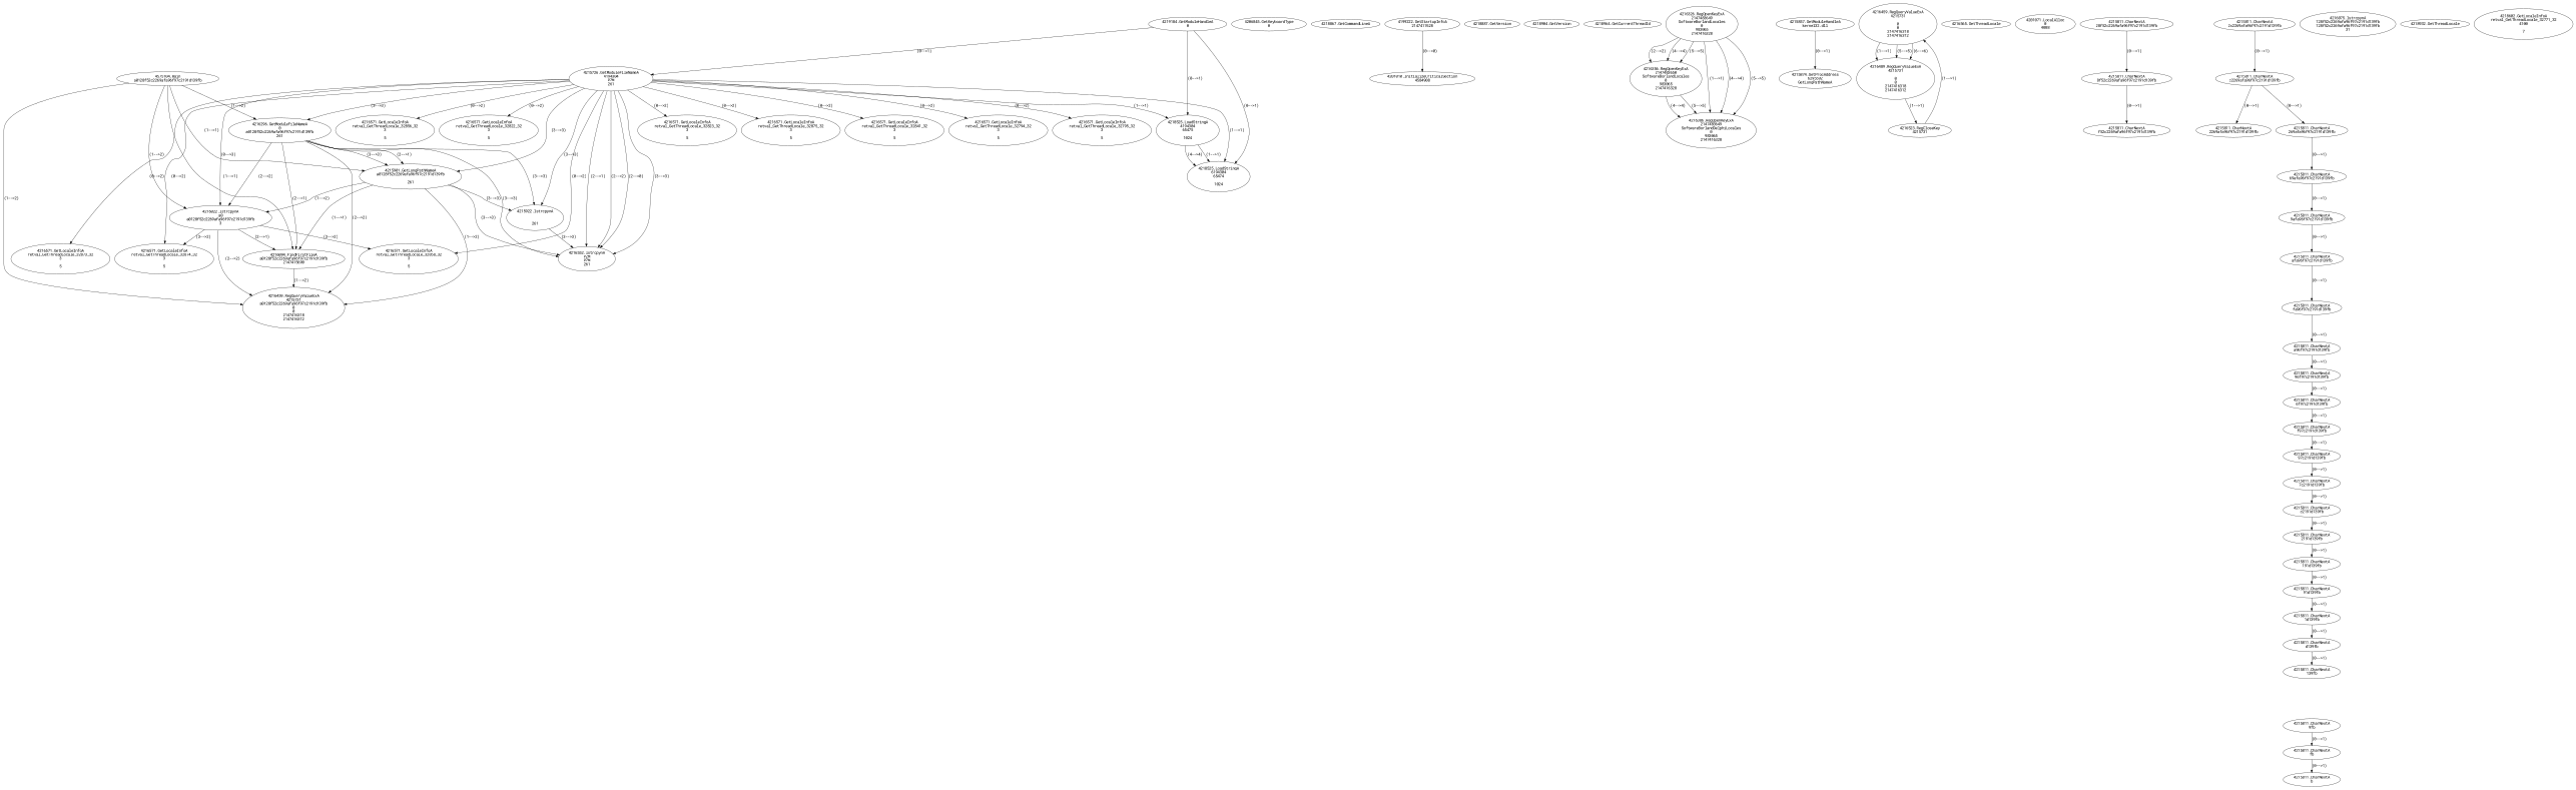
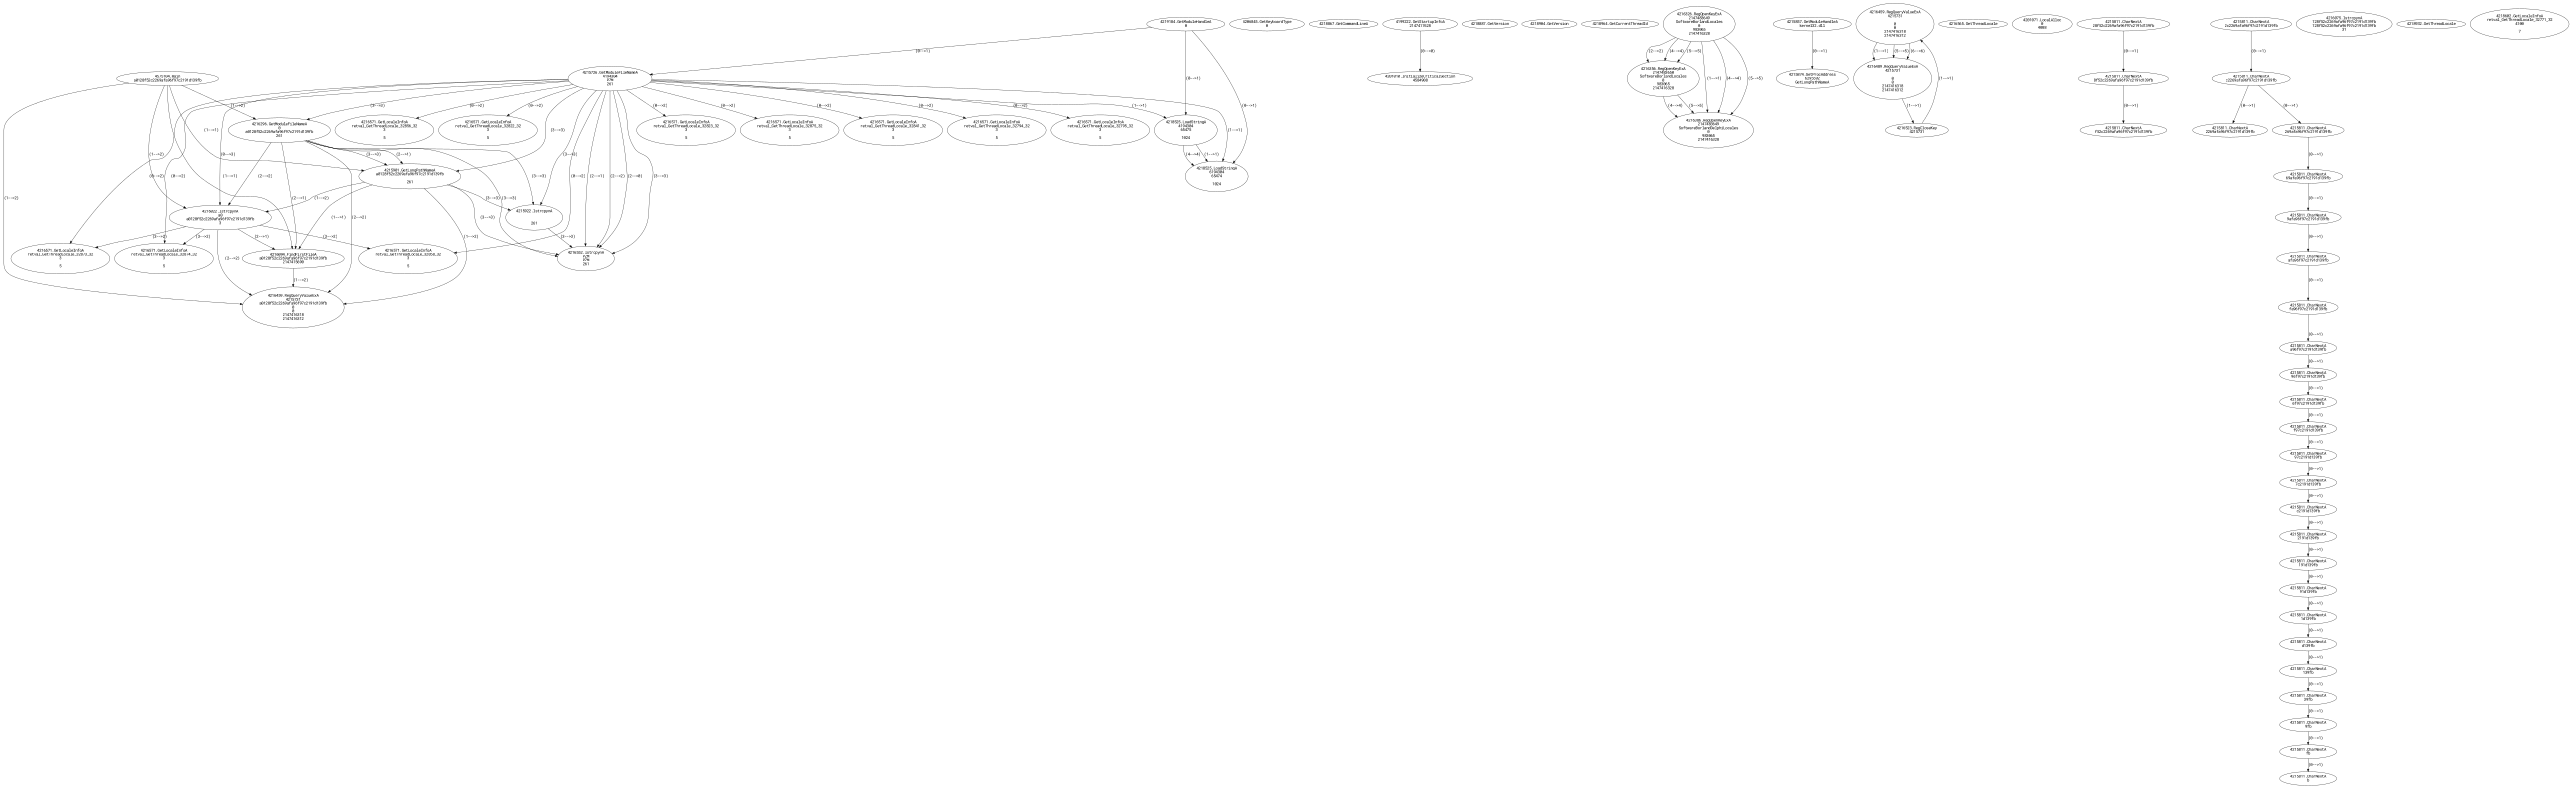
  digraph {
    fontname="Roboto Mono"
    node [fontname="Roboto Mono"]
    edge [fontname="Roboto Mono"]
    n1 [label="4575104.main\na0128f52c2269afa96f97c2191d139fb"]
    n2 [label="4216296.GetModuleFileNameA\n0\na0128f52c2269afa96f97c2191d139fb\n261"]
    n3 [label="4215901.GetLongPathNameA\na0128f52c2269afa96f97c2191d139fb\n\n261"]
    n4 [label="4216022.lstrcpynA\na0\na0128f52c2269afa96f97c2191d139fb\n3"]
    n5 [label="4216094.FindFirstFileA\na0128f52c2269afa96f97c2191d139fb\n2147415690"]
    n6 [label="4216459.RegQueryValueExA\n4215731\na0128f52c2269afa96f97c2191d139fb\n0\n0\n2147416318\n2147416312"]
    n7 [label="4215922.lstrcpynA\n\n\n261"]
    n8 [label="4216552.lstrcpynA\nPZM\nPZM\n261"]
    n9 [label="4216571.GetLocaleInfoA\nretval_GetThreadLocale_32873_32\n3\n\n5"]
    n10 [label="4216571.GetLocaleInfoA\nretval_GetThreadLocale_32874_32\n3\n\n5"]
    n11 [label="4216571.GetLocaleInfoA\nretval_GetThreadLocale_32858_32\n3\n\n5"]
    n12 [label="4219184.GetModuleHandleA\n0"]
    n13 [label="4215726.GetModuleFileNameA\n4194304\nPZM\n261"]
    n14 [label="4218525.LoadStringA\n4194304\n65475\n\n1024"]
    n15 [label="4218525.LoadStringA\n6194304\n65474\n\n1024"]
    n16 [label="4216571.GetLocaleInfoA\nretval_GetThreadLocale_32823_32\n3\n\n5"]
    n17 [label="4216571.GetLocaleInfoA\nretval_GetThreadLocale_32875_32\n3\n\n5"]
    n18 [label="4216571.GetLocaleInfoA\nretval_GetThreadLocale_32841_32\n3\n\n5"]
    n19 [label="4216571.GetLocaleInfoA\nretval_GetThreadLocale_32794_32\n3\n\n5"]
    n20 [label="4216571.GetLocaleInfoA\nretval_GetThreadLocale_32795_32\n3\n\n5"]
    n21 [label="4216571.GetLocaleInfoA\nretval_GetThreadLocale_32856_32\n3\n\n5"]
    n22 [label="4216571.GetLocaleInfoA\nretval_GetThreadLocale_32822_32\n3\n\n5"]
    n23 [label="4206845.GetKeyboardType\n0"]
    n24 [label="4218867.GetCommandLineA\n"]
    n25 [label="4199222.GetStartupInfoA\n2147417628"]
    n26 [label="4201010.InitializeCriticalSection\n4584908"]
    n27 [label="4218887.GetVersion\n"]
    n28 [label="4218904.GetVersion\n"]
    n29 [label="4218964.GetCurrentThreadId\n"]
    n30 [label="4216326.RegOpenKeyExA\n2147483649\nSoftware\Borland\Locales\n0\n983065\n2147416328"]
    n31 [label="4216356.RegOpenKeyExA\n2147483650\nSoftware\Borland\Locales\n0\n983065\n2147416328"]
    n32 [label="4216386.RegOpenKeyExA\n2147483649\nSoftware\Borland\Delphi\Locales\n0\n983065\n2147416328"]
    n33 [label="4215857.GetModuleHandleA\nkernel32.dll"]
    n34 [label="4215874.GetProcAddress\n6295592\nGetLongPathNameA"]
    n35 [label="4216459.RegQueryValueExA\n4215731\n\n0\n0\n2147416318\n2147416312"]
    n36 [label="4216489.RegQueryValueExA\n4215731\n\n0\n0\n2147416318\n2147416312"]
    n37 [label="4216523.RegCloseKey\n4215731"]
    n38 [label="4216565.GetThreadLocale\n"]
    n39 [label="4201071.LocalAlloc\n0\n4088"]
    n40 [label="4215811.CharNextA\n28f52c2269afa96f97c2191d139fb"]
    n41 [label="4215811.CharNextA\n8f52c2269afa96f97c2191d139fb"]
    n42 [label="4215811.CharNextA\nf52c2269afa96f97c2191d139fb"]
    n43 [label="4215811.CharNextA\n2c2269afa96f97c2191d139fb"]
    n44 [label="4215811.CharNextA\nc2269afa96f97c2191d139fb"]
    n45 [label="4215811.CharNextA\n2269afa96f97c2191d139fb"]
    n46 [label="4215811.CharNextA\n269afa96f97c2191d139fb"]
    n47 [label="4215811.CharNextA\n69afa96f97c2191d139fb"]
    n48 [label="4215811.CharNextA\n9afa96f97c2191d139fb"]
    n49 [label="4215811.CharNextA\nafa96f97c2191d139fb"]
    n50 [label="4215811.CharNextA\nfa96f97c2191d139fb"]
    n51 [label="4215811.CharNextA\na96f97c2191d139fb"]
    n52 [label="4215811.CharNextA\n96f97c2191d139fb"]
    n53 [label="4215811.CharNextA\n6f97c2191d139fb"]
    n54 [label="4215811.CharNextA\nf97c2191d139fb"]
    n55 [label="4215811.CharNextA\n97c2191d139fb"]
    n56 [label="4215811.CharNextA\n7c2191d139fb"]
    n57 [label="4215811.CharNextA\nc2191d139fb"]
    n58 [label="4215811.CharNextA\n2191d139fb"]
    n59 [label="4215811.CharNextA\n191d139fb"]
    n60 [label="4215811.CharNextA\n91d139fb"]
    n61 [label="4215811.CharNextA\n1d139fb"]
    n62 [label="4215811.CharNextA\nd139fb"]
    n63 [label="4215811.CharNextA\n139fb"]
+   n64 [label="4215811.CharNextA\n39fb"]
    n65 [label="4215811.CharNextA\n9fb"]
    n66 [label="4215811.CharNextA\nfb"]
    n67 [label="4215811.CharNextA\nb"]
    n68 [label="4216075.lstrcpynA\n128f52c2269afa96f97c2191d139fb\n128f52c2269afa96f97c2191d139fb\n31"]
    n69 [label="4218932.GetThreadLocale\n"]
    n70 [label="4218602.GetLocaleInfoA\nretval_GetThreadLocale_32771_32\n4100\n\n7"]
    n1 -> n2 [label="(1-->2)"]
    n1 -> n3 [label="(1-->1)"]
    n1 -> n4 [label="(1-->2)"]
    n1 -> n5 [label="(1-->1)"]
    n1 -> n6 [label="(1-->2)"]
    n2 -> n3 [label="(2-->1)"]
    n2 -> n3 [label="(3-->3)"]
    n2 -> n4 [label="(2-->2)"]
    n2 -> n5 [label="(2-->1)"]
    n2 -> n6 [label="(2-->2)"]
    n2 -> n7 [label="(3-->3)"]
    n2 -> n8 [label="(3-->3)"]
    n3 -> n4 [label="(1-->2)"]
    n3 -> n5 [label="(1-->1)"]
    n3 -> n6 [label="(1-->2)"]
    n3 -> n7 [label="(3-->3)"]
    n3 -> n8 [label="(3-->3)"]
    n4 -> n5 [label="(2-->1)"]
    n4 -> n6 [label="(2-->2)"]
+   n4 -> n9 [label="(3-->2)"]
    n4 -> n10 [label="(3-->2)"]
    n4 -> n11 [label="(3-->2)"]
    n5 -> n6 [label="(1-->2)"]
    n7 -> n8 [label="(3-->3)"]
    n12 -> n13 [label="(0-->1)"]
    n12 -> n14 [label="(0-->1)"]
    n12 -> n15 [label="(0-->1)"]
    n13 -> n2 [label="(3-->3)"]
    n13 -> n3 [label="(3-->3)"]
    n13 -> n4 [label="(0-->3)"]
    n13 -> n7 [label="(3-->3)"]
    n13 -> n8 [label="(2-->1)"]
    n13 -> n8 [label="(2-->2)"]
    n13 -> n8 [label="(3-->3)"]
    n13 -> n8 [label="(2-->0)"]
    n13 -> n9 [label="(0-->2)"]
    n13 -> n10 [label="(0-->2)"]
    n13 -> n11 [label="(0-->2)"]
    n13 -> n14 [label="(1-->1)"]
    n13 -> n15 [label="(1-->1)"]
    n13 -> n16 [label="(0-->2)"]
    n13 -> n17 [label="(0-->2)"]
    n13 -> n18 [label="(0-->2)"]
    n13 -> n19 [label="(0-->2)"]
    n13 -> n20 [label="(0-->2)"]
    n13 -> n21 [label="(0-->2)"]
    n13 -> n22 [label="(0-->2)"]
    n14 -> n15 [label="(1-->1)"]
    n14 -> n15 [label="(4-->4)"]
    n25 -> n26 [label="(0-->0)"]
    n30 -> n31 [label="(2-->2)"]
    n30 -> n31 [label="(4-->4)"]
    n30 -> n31 [label="(5-->5)"]
    n30 -> n32 [label="(1-->1)"]
    n30 -> n32 [label="(4-->4)"]
    n30 -> n32 [label="(5-->5)"]
    n31 -> n32 [label="(4-->4)"]
    n31 -> n32 [label="(5-->5)"]
    n33 -> n34 [label="(0-->1)"]
    n35 -> n36 [label="(1-->1)"]
    n35 -> n36 [label="(5-->5)"]
    n35 -> n36 [label="(6-->6)"]
    n36 -> n37 [label="(1-->1)"]
    n37 -> n35 [label="(1-->1)"]
    n40 -> n41 [label="(0-->1)"]
    n41 -> n42 [label="(0-->1)"]
    n43 -> n44 [label="(0-->1)"]
    n44 -> n45 [label="(0-->1)"]
    n44 -> n46 [label="(0-->1)"]
    n46 -> n47 [label="(0-->1)"]
    n47 -> n48 [label="(0-->1)"]
    n48 -> n49 [label="(0-->1)"]
    n49 -> n50 [label="(0-->1)"]
    n50 -> n51 [label="(0-->1)"]
    n51 -> n52 [label="(0-->1)"]
    n52 -> n53 [label="(0-->1)"]
    n53 -> n54 [label="(0-->1)"]
    n54 -> n55 [label="(0-->1)"]
    n55 -> n56 [label="(0-->1)"]
    n56 -> n57 [label="(0-->1)"]
    n57 -> n58 [label="(0-->1)"]
    n58 -> n59 [label="(0-->1)"]
    n59 -> n60 [label="(0-->1)"]
    n60 -> n61 [label="(0-->1)"]
    n61 -> n62 [label="(0-->1)"]
    n62 -> n63 [label="(0-->1)"]
+   n63 -> n64 [label="(0-->1)"]
+   n64 -> n65 [label="(0-->1)"]
    n65 -> n66 [label="(0-->1)"]
    n66 -> n67 [label="(0-->1)"]
  }
